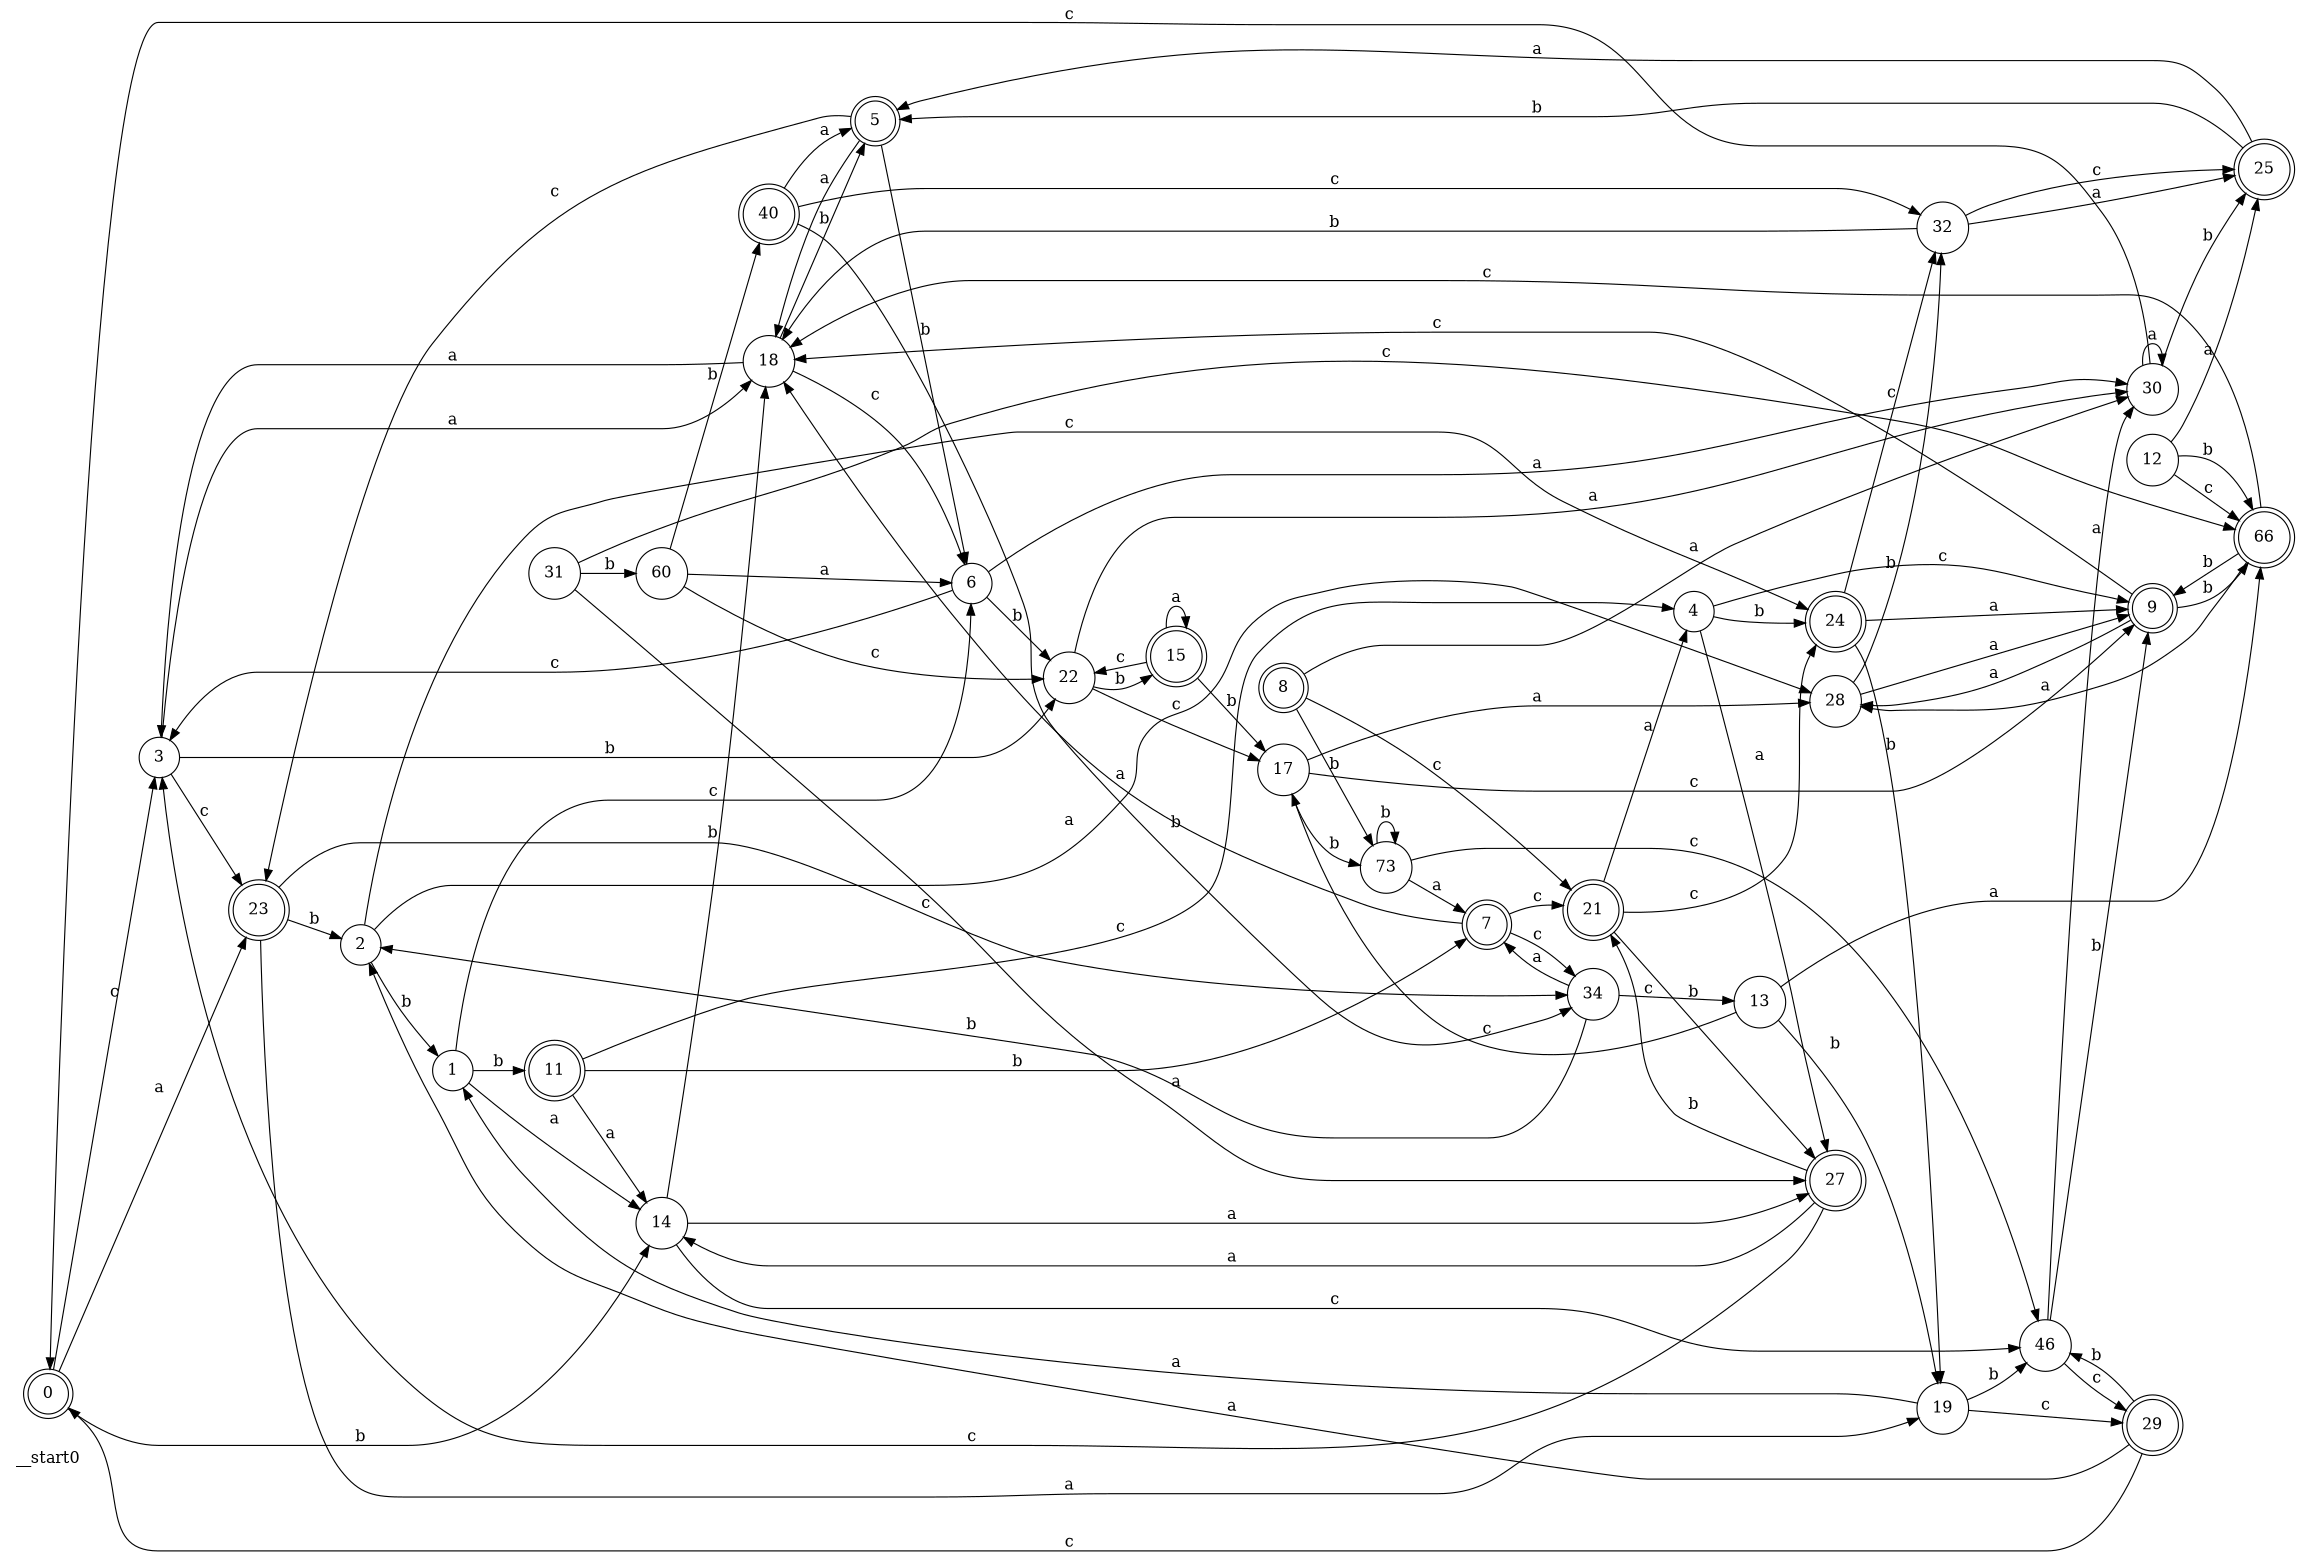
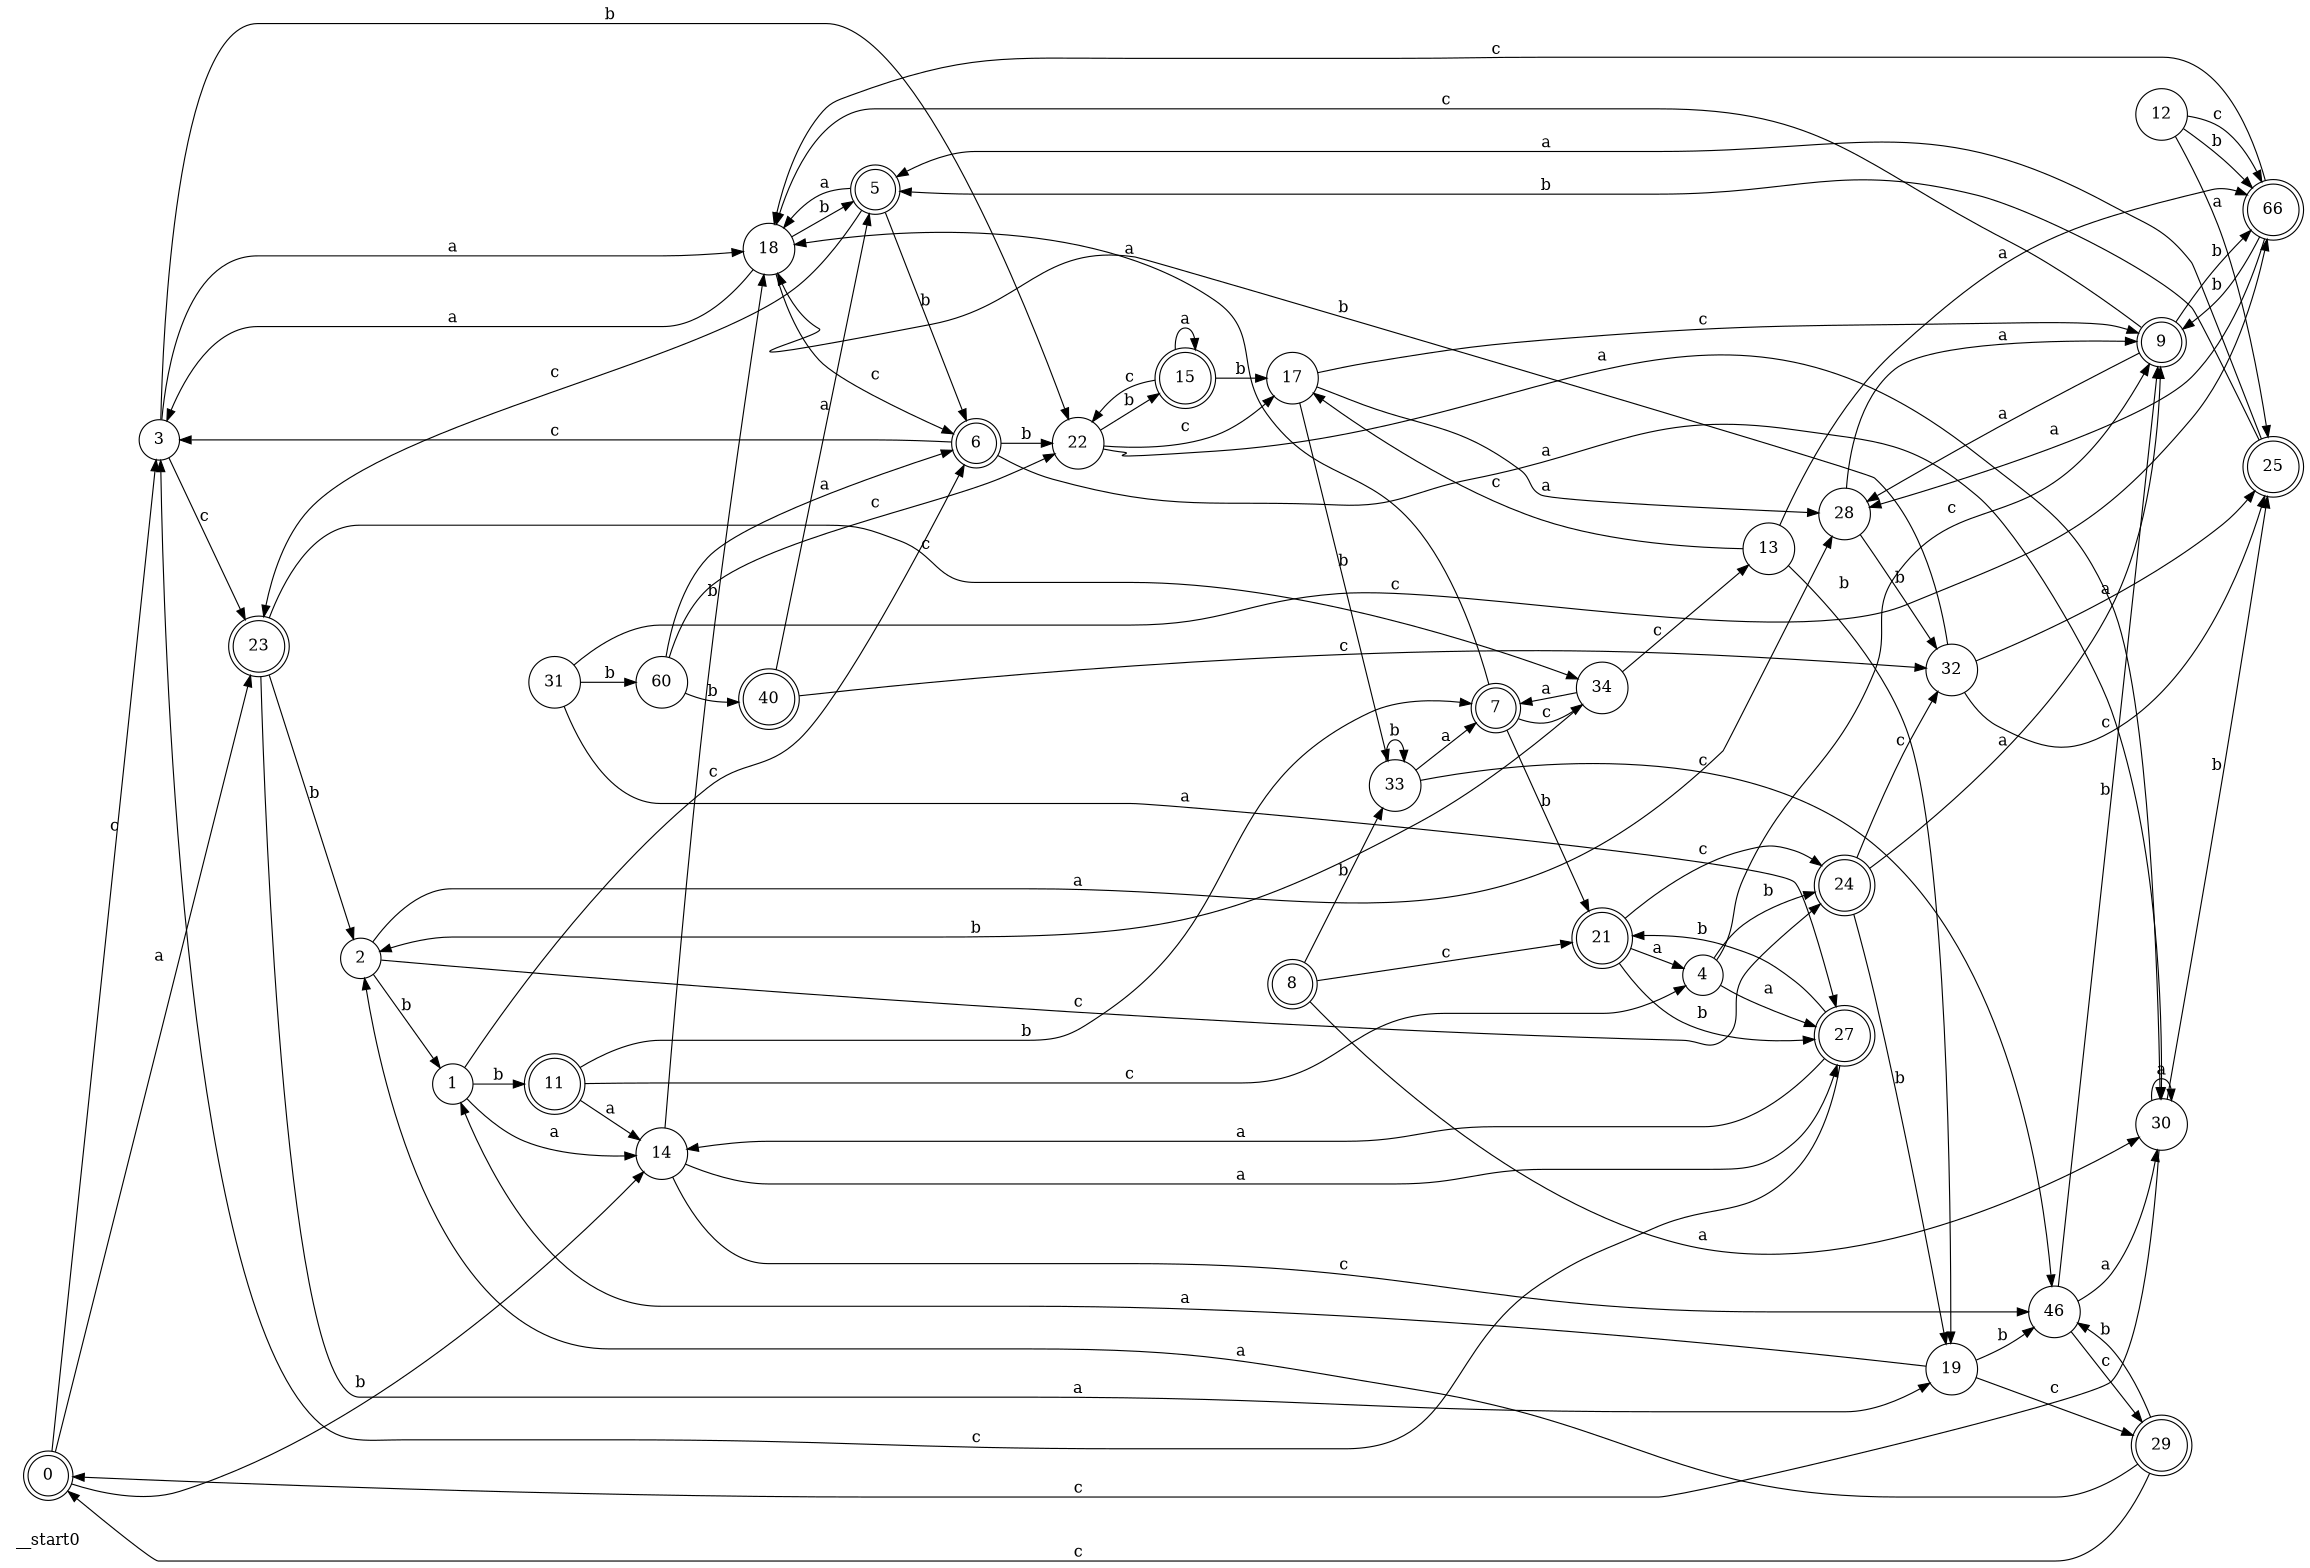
  digraph {
    rankdir=LR
    node [shape=circle color=black fillcolor=white style=filled]
    __start0 [shape=none color="" fillcolor="" style=""]
    n2 [label=0 shape=doublecircle style="rounded,filled"]
    n3 [label=3]
    n4 [label=14]
    n5 [label=23 shape=doublecircle style="rounded,filled"]
    n6 [label=18]
    n7 [label=22]
    n8 [label=27 shape=doublecircle style="rounded,filled"]
    n9 [label=46]
    n10 [label=2]
    n11 [label=34]
    n12 [label=19]
    n13 [label=1]
-   n14 [label=6 style="rounded,filled"]
+   n14 [label=6 shape=doublecircle style="rounded,filled"]
    n15 [label=11 shape=doublecircle style="rounded,filled"]
    n16 [label=30]
    n17 [label=4]
    n18 [label=7 shape=doublecircle style="rounded,filled"]
    n19 [label=24 shape=doublecircle]
    n20 [label=28]
    n21 [label=9 shape=doublecircle style="rounded,filled"]
    n22 [label=32]
    n23 [label=5 shape=doublecircle style="rounded,filled"]
    n24 [label=17]
    n25 [label=15 shape=doublecircle style="rounded,filled"]
    n26 [label=66 shape=doublecircle style="rounded,filled"]
    n27 [label=21 shape=doublecircle style="rounded,filled"]
    n28 [label=25 shape=doublecircle style="rounded,filled"]
    n29 [label=13]
    n30 [label=8 shape=doublecircle]
-   n31 [label=73]
+   n31 [label=33]
    n32 [label=40 shape=doublecircle style="rounded,filled"]
    n33 [label=12]
    n34 [label=29 shape=doublecircle style="rounded,filled"]
    n35 [label=60]
    n36 [label=31]
    n2 -> n3 [label=c]
    n2 -> n4 [label=b]
    n2 -> n5 [label=a]
    n3 -> n5 [label=c]
    n3 -> n6 [label=a]
    n3 -> n7 [label=b]
    n4 -> n6 [label=b]
    n4 -> n8 [label=a]
    n4 -> n9 [label=c]
    n5 -> n10 [label=b]
    n5 -> n11 [label=c]
    n5 -> n12 [label=a]
    n6 -> n3 [label=a]
    n6 -> n14 [label=c]
    n6 -> n23 [label=b]
    n7 -> n16 [label=a]
    n7 -> n24 [label=c]
    n7 -> n25 [label=b]
    n8 -> n3 [label=c]
    n8 -> n4 [label=a]
    n8 -> n27 [label=b]
    n9 -> n16 [label=a]
    n9 -> n21 [label=b]
    n9 -> n34 [label=c]
    n10 -> n13 [label=b]
    n10 -> n19 [label=c]
    n10 -> n20 [label=a]
    n11 -> n10 [label=b]
    n11 -> n18 [label=a]
    n11 -> n29 [label=c]
    n12 -> n9 [label=b]
    n12 -> n13 [label=a]
    n12 -> n34 [label=c]
    n13 -> n4 [label=a]
    n13 -> n14 [label=c]
    n13 -> n15 [label=b]
    n14 -> n3 [label=c]
    n14 -> n7 [label=b]
    n14 -> n16 [label=a]
    n15 -> n4 [label=a]
    n15 -> n17 [label=c]
    n15 -> n18 [label=b]
    n16 -> n2 [label=c]
    n16 -> n16 [label=a]
    n16 -> n28 [label=b]
    n17 -> n8 [label=a]
    n17 -> n19 [label=b]
    n17 -> n21 [label=c]
    n18 -> n6 [label=a]
    n18 -> n11 [label=c]
-   n18 -> n27 [label=c]
+   n18 -> n27 [label=b]
    n19 -> n12 [label=b]
    n19 -> n21 [label=a]
    n19 -> n22 [label=c]
    n20 -> n21 [label=a]
    n20 -> n22 [label=b]
    n21 -> n6 [label=c]
    n21 -> n20 [label=a]
    n21 -> n26 [label=b]
    n22 -> n6 [label=b]
    n22 -> n28 [label=a]
    n22 -> n28 [label=c]
    n23 -> n5 [label=c]
    n23 -> n6 [label=a]
    n23 -> n14 [label=b]
    n24 -> n20 [label=a]
    n24 -> n21 [label=c]
    n24 -> n31 [label=b]
    n25 -> n7 [label=c]
    n25 -> n24 [label=b]
    n25 -> n25 [label=a]
    n26 -> n6 [label=c]
    n26 -> n20 [label=a]
    n26 -> n21 [label=b]
    n27 -> n8 [label=b]
    n27 -> n17 [label=a]
    n27 -> n19 [label=c]
    n28 -> n23 [label=a]
    n28 -> n23 [label=b]
    n29 -> n12 [label=b]
    n29 -> n24 [label=c]
    n29 -> n26 [label=a]
    n30 -> n16 [label=a]
    n30 -> n27 [label=c]
    n30 -> n31 [label=b]
    n31 -> n9 [label=c]
    n31 -> n18 [label=a]
    n31 -> n31 [label=b]
-   n32 -> n11 [label=b]
    n32 -> n22 [label=c]
    n32 -> n23 [label=a]
    n33 -> n26 [label=b]
    n33 -> n26 [label=c]
    n33 -> n28 [label=a]
    n34 -> n2 [label=c]
    n34 -> n9 [label=b]
    n34 -> n10 [label=a]
    n35 -> n7 [label=c]
    n35 -> n14 [label=a]
    n35 -> n32 [label=b]
    n36 -> n8 [label=a]
    n36 -> n26 [label=c]
    n36 -> n35 [label=b]
  }
